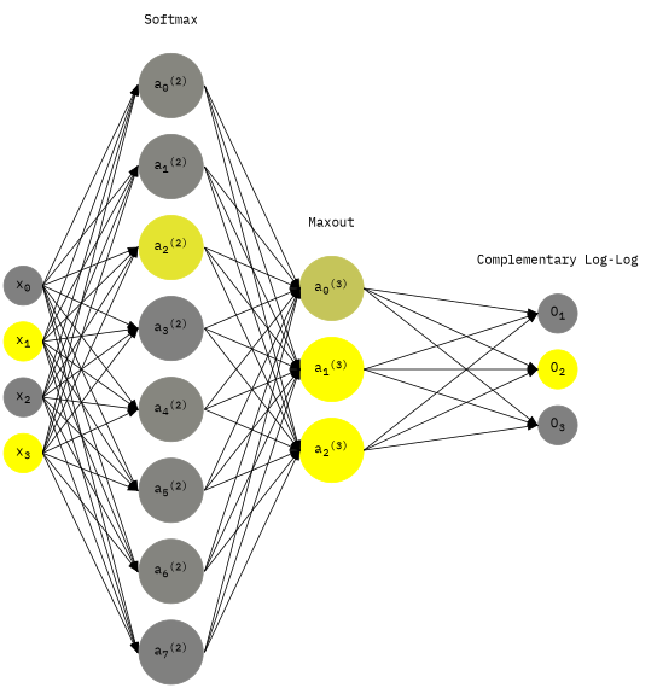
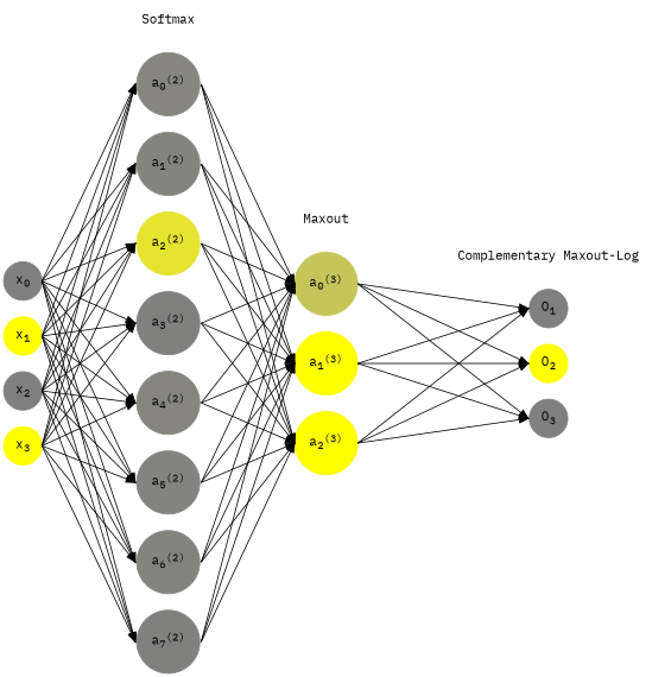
  digraph {
    rankdir=LR
    ranksep=1.4
    splines=false
    fontname="IBM Plex Mono"
    node [color="0.1667, 0.0, 0.5" fillcolor="0.1667, 0.0, 0.5" shape=circle style=filled fontname="IBM Plex Mono"]
    edge [headport=w style=solid tailport=e fontname="IBM Plex Mono"]
    n1 [label=<x<sub>0</sub>>]
    n2 [color="0.1667, 1.0, 1.0" fillcolor="0.1667, 1.0, 1.0" label=<x<sub>1</sub>>]
    n3 [label=<x<sub>2</sub>>]
    n4 [color="0.1667, 1.0, 1.0" fillcolor="0.1667, 1.0, 1.0" label=<x<sub>3</sub>>]
    n5 [color="0.1667, 0.048163, 0.524082" fillcolor="0.1667, 0.048163, 0.524082" label=<a<sub>0</sub><sup>(2)</sup>>]
    n6 [color="0.1667, 0.037257, 0.518629" fillcolor="0.1667, 0.037257, 0.518629" label=<a<sub>1</sub><sup>(2)</sup>>]
    n7 [color="0.1667, 0.787582, 0.893791" fillcolor="0.1667, 0.787582, 0.893791" label=<a<sub>2</sub><sup>(2)</sup>>]
    n8 [color="0.1667, 0.002954, 0.501477" fillcolor="0.1667, 0.002954, 0.501477" label=<a<sub>3</sub><sup>(2)</sup>>]
    n9 [color="0.1667, 0.053458, 0.526729" fillcolor="0.1667, 0.053458, 0.526729" label=<a<sub>4</sub><sup>(2)</sup>>]
    n10 [color="0.1667, 0.024531, 0.512265" fillcolor="0.1667, 0.024531, 0.512265" label=<a<sub>5</sub><sup>(2)</sup>>]
    n11 [color="0.1667, 0.039032, 0.519516" fillcolor="0.1667, 0.039032, 0.519516" label=<a<sub>6</sub><sup>(2)</sup>>]
    n12 [color="0.1667, 0.007023, 0.503512" fillcolor="0.1667, 0.007023, 0.503512" label=<a<sub>7</sub><sup>(2)</sup>>]
    n13 [color="0.1667, 0.541805, 0.770903" fillcolor="0.1667, 0.541805, 0.770903" label=<a<sub>0</sub><sup>(3)</sup>>]
    n14 [color="0.1667, 2.444190, 1.722095" fillcolor="0.1667, 2.444190, 1.722095" label=<a<sub>1</sub><sup>(3)</sup>>]
    n15 [color="0.1667, 2.444190, 1.722095" fillcolor="0.1667, 2.444190, 1.722095" label=<a<sub>2</sub><sup>(3)</sup>>]
    n16 [label=<O<sub>1</sub>>]
    n17 [color="0.1667, 1.0, 1.0" fillcolor="0.1667, 1.0, 1.0" label=<O<sub>2</sub>>]
    n18 [label=<O<sub>3</sub>>]
    n19 [label=Softmax shape=plaintext color="" fillcolor="" style=""]
    n20 [label=Maxout shape=plaintext color="" fillcolor="" style=""]
-   n21 [label="Complementary Log-Log" shape=plaintext color="" fillcolor="" style=""]
+   n21 [label="Complementary Maxout-Log" shape=plaintext color="" fillcolor="" style=""]
    subgraph sub_1 {
      n1
    }
    subgraph sub_2 {
      n2
    }
    subgraph sub_3 {
      n3
    }
    subgraph sub_4 {
      n4
    }
    subgraph sub_5 {
      n5
    }
    subgraph sub_6 {
      n6
    }
    subgraph sub_7 {
      n7
    }
    subgraph sub_8 {
      n8
    }
    subgraph sub_9 {
      n9
    }
    subgraph sub_10 {
      n10
    }
    subgraph sub_11 {
      n11
    }
    subgraph sub_12 {
      n12
    }
    subgraph sub_13 {
      n13
    }
    subgraph sub_14 {
      n14
    }
    subgraph sub_15 {
      n15
    }
    subgraph sub_16 {
      n16
    }
    subgraph sub_17 {
      n17
    }
    subgraph sub_18 {
      n18
    }
    subgraph sub_19 {
      rank=same
      n1
      n2
      n3
      n4
    }
    subgraph sub_20 {
      rank=same
      n5
      n6
      n7
      n8
      n9
      n10
      n11
      n12
    }
    subgraph sub_21 {
      rank=same
      n13
      n14
      n15
    }
    subgraph sub_22 {
      rank=same
      n16
      n17
      n18
    }
    subgraph sub_23 {
      rank=same
      n5
      n19
    }
    subgraph sub_24 {
      rank=same
      n13
      n20
    }
    subgraph sub_25 {
      rank=same
      n16
      n21
    }
    n1 -> n2 [style=invis]
    n1 -> n5
    n1 -> n6
    n1 -> n7
    n1 -> n8
    n1 -> n9
    n1 -> n10
    n1 -> n11
    n1 -> n12
    n2 -> n3 [style=invis]
    n2 -> n5
    n2 -> n6
    n2 -> n7
    n2 -> n8
    n2 -> n9
    n2 -> n10
    n2 -> n11
    n2 -> n12
    n3 -> n4 [style=invis]
    n3 -> n5
    n3 -> n6
    n3 -> n7
    n3 -> n8
    n3 -> n9
    n3 -> n10
    n3 -> n11
    n3 -> n12
    n4 -> n5
    n4 -> n6
    n4 -> n7
    n4 -> n8
    n4 -> n9
    n4 -> n10
    n4 -> n11
    n4 -> n12
    n5 -> n6 [style=invis]
    n5 -> n13
    n5 -> n14
    n5 -> n15
    n6 -> n7 [style=invis]
    n6 -> n13
    n6 -> n14
    n6 -> n15
    n7 -> n8 [style=invis]
    n7 -> n13
    n7 -> n14
    n7 -> n15
    n8 -> n9 [style=invis]
    n8 -> n13
    n8 -> n14
    n8 -> n15
    n9 -> n10 [style=invis]
    n9 -> n13
    n9 -> n14
    n9 -> n15
    n10 -> n11 [style=invis]
    n10 -> n13
    n10 -> n14
    n10 -> n15
    n11 -> n12 [style=invis]
    n11 -> n13
    n11 -> n14
    n11 -> n15
    n12 -> n13
    n12 -> n14
    n12 -> n15
    n13 -> n14 [style=invis]
    n13 -> n16
    n13 -> n17
    n13 -> n18
    n14 -> n15 [style=invis]
    n14 -> n16
    n14 -> n17
    n14 -> n18
    n15 -> n16
    n15 -> n17
    n15 -> n18
    n16 -> n17 [style=invis]
    n17 -> n18 [style=invis]
    n19 -> n5 [style=invis]
    n20 -> n13 [style=invis]
    n21 -> n16 [style=invis]
  }
